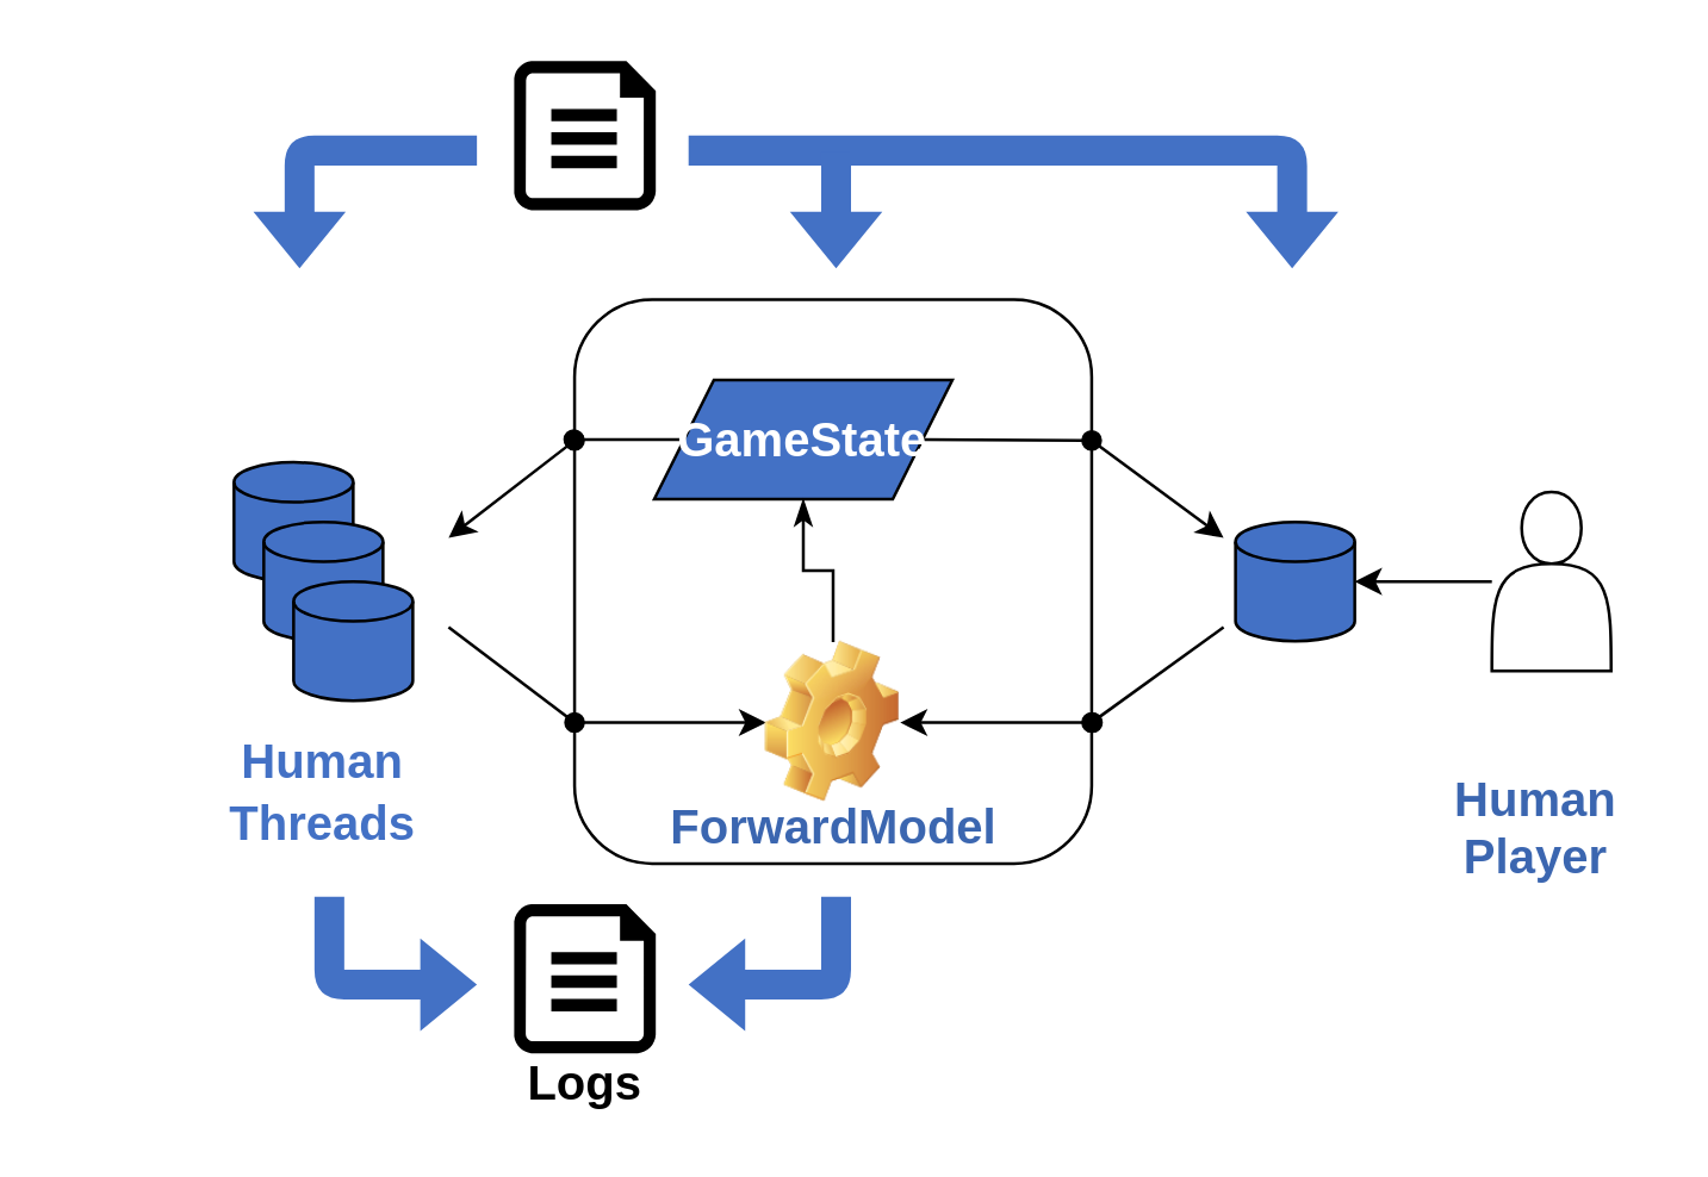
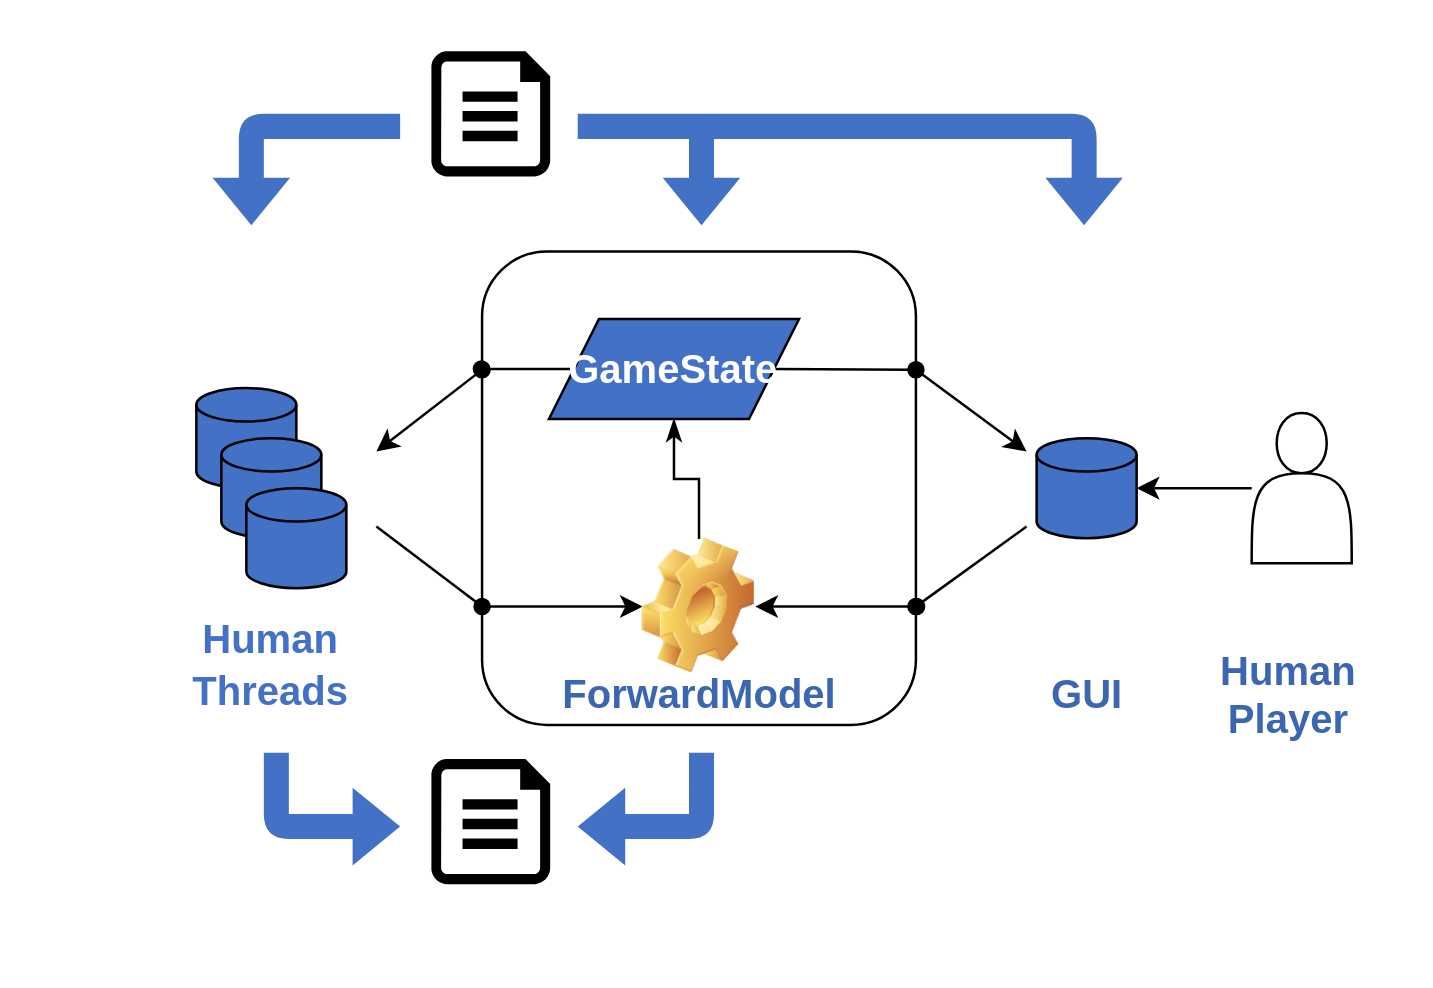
  <mxCell id="0" />
  <mxCell id="1" parent="0" />
  <mxCell id="2" value="" style="rounded=1;whiteSpace=wrap;html=1;connectable=1;allowArrows=0;snapToPoint=1;points=[[0,0.25],[0,0.75],[1,0.25],[1,0.75]]" parent="1" vertex="1"><mxGeometry x="192.26" y="100" width="173.48" height="189.33" as="geometry" /></mxCell>
  <mxCell id="3" style="edgeStyle=none;rounded=0;orthogonalLoop=1;jettySize=auto;html=1;startArrow=classic;startFill=1;endArrow=oval;endFill=1;entryX=0;entryY=0.75;entryDx=0;entryDy=0;" parent="1" source="11" target="2" edge="1"><mxGeometry relative="1" as="geometry" /></mxCell>
  <mxCell id="4" style="edgeStyle=none;rounded=0;orthogonalLoop=1;jettySize=auto;html=1;exitX=0;exitY=0.25;exitDx=0;exitDy=0;startArrow=classic;startFill=1;endArrow=oval;endFill=1;entryX=0;entryY=0.25;entryDx=0;entryDy=0;" parent="1" target="2" edge="1"><mxGeometry relative="1" as="geometry"><mxPoint x="202.26" y="147.332" as="targetPoint" /><mxPoint y="180" as="sourcePoint" x="150" /></mxGeometry></mxCell>
  <mxCell id="5" style="edgeStyle=none;rounded=0;orthogonalLoop=1;jettySize=auto;html=1;exitX=1;exitY=0.5;exitDx=0;exitDy=0;entryX=1;entryY=0.25;entryDx=0;entryDy=0;startArrow=none;startFill=0;endArrow=oval;endFill=1;fontColor=#3399FF;" parent="1" source="7" target="2" edge="1"><mxGeometry relative="1" as="geometry" /></mxCell>
  <mxCell id="6" style="edgeStyle=none;rounded=0;orthogonalLoop=1;jettySize=auto;html=1;startArrow=none;startFill=0;endArrow=oval;endFill=1;fontColor=#3399FF;exitX=0;exitY=0.5;exitDx=0;exitDy=0;" parent="1" source="7" target="2" edge="1"><mxGeometry relative="1" as="geometry" /></mxCell>
  <mxCell id="7" value="&lt;font color=&quot;#FFFFFF&quot;&gt;&lt;b&gt;&lt;font style=&quot;font-size: 16px&quot;&gt;GameState&lt;/font&gt;&lt;/b&gt;&lt;/font&gt;" style="shape=parallelogram;perimeter=parallelogramPerimeter;whiteSpace=wrap;html=1;fixedSize=1;fontColor=#3399FF;fillColor=#4371C5;" parent="1" vertex="1"><mxGeometry x="219" y="127" width="100" height="40" as="geometry" /></mxCell>
  <mxCell id="8" style="edgeStyle=orthogonalEdgeStyle;rounded=0;orthogonalLoop=1;jettySize=auto;html=1;startArrow=none;startFill=0;endArrow=classicThin;endFill=1;fontColor=#3399FF;" parent="1" source="11" target="7" edge="1"><mxGeometry relative="1" as="geometry" /></mxCell>
  <mxCell id="9" style="rounded=0;orthogonalLoop=1;jettySize=auto;html=1;exitX=1;exitY=0.5;exitDx=0;exitDy=0;startArrow=classic;startFill=1;endArrow=oval;endFill=1;fontColor=#3399FF;" parent="1" source="11" target="2" edge="1"><mxGeometry relative="1" as="geometry" /></mxCell>
  <mxCell id="10" style="rounded=0;orthogonalLoop=1;jettySize=auto;html=1;exitX=0;exitY=0.75;exitDx=0;exitDy=0;endArrow=none;endFill=0;startArrow=none;startFill=0;" parent="1" source="2" edge="1"><mxGeometry relative="1" as="geometry"><mxPoint x="202.26" y="241.997" as="sourcePoint" /><mxPoint y="210" as="targetPoint" x="150" /></mxGeometry></mxCell>
  <mxCell id="11" value="" style="shape=image;html=1;verticalLabelPosition=bottom;verticalAlign=top;imageAspect=0;image=img/clipart/Gear_128x128.png;fontColor=#3399FF;" parent="1" vertex="1"><mxGeometry x="256.5" y="215" width="45" height="54" as="geometry" /></mxCell>
  <mxCell id="12" style="rounded=0;orthogonalLoop=1;jettySize=auto;html=1;exitX=1;exitY=0.25;exitDx=0;exitDy=0;startArrow=none;startFill=0;endArrow=classic;endFill=1;fontColor=#3399FF;" parent="1" source="2" edge="1"><mxGeometry relative="1" as="geometry"><mxPoint x="410" y="180" as="targetPoint" /></mxGeometry></mxCell>
  <mxCell id="13" style="rounded=0;orthogonalLoop=1;jettySize=auto;html=1;entryX=1;entryY=0.75;entryDx=0;entryDy=0;startArrow=none;startFill=0;endArrow=oval;endFill=1;fontColor=#3399FF;" parent="1" target="2" edge="1"><mxGeometry relative="1" as="geometry"><mxPoint x="410" y="210" as="sourcePoint" /></mxGeometry></mxCell>
  <mxCell id="14" value="" style="strokeWidth=1;html=1;shape=mxgraph.flowchart.database;whiteSpace=wrap;points=[[0,0.25],[0,0.75],[1,0.5]];fillColor=#4371C5;" parent="1" vertex="1"><mxGeometry x="414" y="174.66" width="40" height="40" as="geometry" /></mxCell>
  <mxCell id="15" style="edgeStyle=orthogonalEdgeStyle;rounded=0;orthogonalLoop=1;jettySize=auto;html=1;startArrow=none;startFill=0;endArrow=classic;endFill=1;fontColor=#3399FF;entryX=1;entryY=0.5;entryDx=0;entryDy=0;" parent="1" source="16" target="14" edge="1"><mxGeometry relative="1" as="geometry"><mxPoint x="524" y="175" as="targetPoint" /></mxGeometry></mxCell>
  <mxCell id="16" value="" style="shape=actor;whiteSpace=wrap;html=1;" parent="1" vertex="1"><mxGeometry x="500" y="164.66" width="40" height="60" as="geometry" /></mxCell>
  <mxCell id="17" value="" style="shape=flexArrow;endArrow=classic;html=1;fillColor=#4371C5;strokeColor=none;" parent="1" edge="1"><mxGeometry width="50" height="50" relative="1" as="geometry"><mxPoint x="230" y="50" as="sourcePoint" /><mxPoint x="433" y="90" as="targetPoint" /><Array as="points"><mxPoint x="433" y="50" /></Array></mxGeometry></mxCell>
  <mxCell id="18" value="" style="shape=flexArrow;endArrow=classic;html=1;fillColor=#4371C5;strokeColor=none;" parent="1" edge="1"><mxGeometry width="50" height="50" relative="1" as="geometry"><mxPoint x="280" y="50" as="sourcePoint" /><mxPoint x="280" y="90" as="targetPoint" /><Array as="points"><mxPoint x="280" y="50" /></Array></mxGeometry></mxCell>
  <mxCell id="19" value="" style="shape=flexArrow;endArrow=classic;html=1;fillColor=#4371C5;strokeColor=none;" parent="1" edge="1"><mxGeometry width="50" height="50" relative="1" as="geometry"><mxPoint x="160" y="50" as="sourcePoint" /><mxPoint x="100" y="90" as="targetPoint" /><Array as="points"><mxPoint x="100" y="50" /></Array></mxGeometry></mxCell>
  <mxCell id="20" value="&lt;font color=&quot;#3B66B0&quot;&gt;&lt;b&gt;&lt;font style=&quot;font-size: 16px&quot;&gt;ForwardModel&lt;/font&gt;&lt;/b&gt;&lt;/font&gt;" style="text;html=1;strokeColor=none;fillColor=none;align=center;verticalAlign=bottom;whiteSpace=wrap;rounded=0;fontColor=#3399FF;" parent="1" vertex="1"><mxGeometry x="186.5" y="260" width="185" height="29.33" as="geometry" /></mxCell>
+ <mxCell id="21" value="&lt;font color=&quot;#3B66B0&quot;&gt;&lt;b&gt;&lt;font style=&quot;font-size: 16px&quot;&gt;GUI&lt;/font&gt;&lt;/b&gt;&lt;/font&gt;" style="text;html=1;strokeColor=none;fillColor=none;align=center;verticalAlign=bottom;whiteSpace=wrap;rounded=0;fontColor=#3399FF;" parent="1" vertex="1"><mxGeometry x="395.54" y="258" width="76.91" height="31.33" as="geometry" /></mxCell>
  <mxCell id="22" value="&lt;font color=&quot;#3B66B0&quot;&gt;&lt;b&gt;&lt;font style=&quot;font-size: 16px&quot;&gt;Human&lt;br&gt;Player&lt;br&gt;&lt;/font&gt;&lt;/b&gt;&lt;/font&gt;" style="text;html=1;strokeColor=none;fillColor=none;align=center;verticalAlign=bottom;whiteSpace=wrap;rounded=0;fontColor=#3399FF;" parent="1" vertex="1"><mxGeometry x="479" y="270" width="72" height="29.33" as="geometry" /></mxCell>
  <mxCell id="23" value="" style="group" parent="1" vertex="1" connectable="0"><mxGeometry x="20" y="154.66" width="176" height="134.67" as="geometry" /></mxCell>
  <mxCell id="24" value="&lt;font style=&quot;font-size: 16px&quot; color=&quot;#4371C5&quot;&gt;Human&lt;br&gt;Threads&lt;/font&gt;" style="text;html=1;strokeColor=none;fillColor=none;align=center;verticalAlign=bottom;whiteSpace=wrap;rounded=0;fontColor=#3399FF;fontSize=17;fontStyle=1" parent="23" vertex="1"><mxGeometry y="105.34" width="176" height="29.33" as="geometry" /></mxCell>
  <mxCell id="25" value="" style="group" parent="23" vertex="1" connectable="0"><mxGeometry x="58" width="60" height="80" as="geometry" /></mxCell>
  <mxCell id="26" value="" style="strokeWidth=1;html=1;shape=mxgraph.flowchart.database;whiteSpace=wrap;fillColor=#4371C5;" parent="25" vertex="1"><mxGeometry width="40" height="40" as="geometry" /></mxCell>
  <mxCell id="27" value="" style="strokeWidth=1;html=1;shape=mxgraph.flowchart.database;whiteSpace=wrap;fillColor=#4371C5;" parent="25" vertex="1"><mxGeometry x="10" y="20" width="40" height="40" as="geometry" /></mxCell>
  <mxCell id="28" value="" style="strokeWidth=1;html=1;shape=mxgraph.flowchart.database;whiteSpace=wrap;fillColor=#4371C5;" parent="25" vertex="1"><mxGeometry x="20" y="40" width="40" height="40" as="geometry" /></mxCell>
  <mxCell id="29" value="" style="shape=flexArrow;endArrow=classic;html=1;fillColor=#4371C5;strokeColor=none;" parent="1" edge="1"><mxGeometry width="50" height="50" relative="1" as="geometry"><mxPoint x="110" y="300" as="sourcePoint" /><mxPoint x="160" y="330" as="targetPoint" /><Array as="points"><mxPoint x="110" y="330" /></Array></mxGeometry></mxCell>
  <mxCell id="30" value="" style="shape=flexArrow;endArrow=classic;html=1;fillColor=#4371C5;strokeColor=none;" parent="1" edge="1"><mxGeometry width="50" height="50" relative="1" as="geometry"><mxPoint x="280" y="300" as="sourcePoint" /><mxPoint x="230" y="330" as="targetPoint" /><Array as="points"><mxPoint x="280" y="330" /></Array></mxGeometry></mxCell>
  <mxCell id="31" value="" style="group" parent="1" vertex="1" connectable="0"><mxGeometry x="172" y="303" width="47.5" height="70" as="geometry" /></mxCell>
  <mxCell id="32" value="" style="verticalLabelPosition=bottom;html=1;verticalAlign=top;align=center;strokeColor=none;shape=mxgraph.azure.cloud_services_configuration_file;pointerEvents=1;fillColor=#000000;" parent="31" vertex="1"><mxGeometry width="47.5" height="50" as="geometry" /></mxCell>
- <mxCell id="33" value="&lt;b&gt;&lt;font style=&quot;font-size: 16px&quot;&gt;Logs&lt;/font&gt;&lt;/b&gt;" style="text;html=1;strokeColor=none;fillColor=none;align=center;verticalAlign=middle;whiteSpace=wrap;rounded=0;" parent="31" vertex="1"><mxGeometry x="3.75" y="50" width="40" height="20" as="geometry" /></mxCell>
  <mxCell id="34" value="" style="group" parent="31" vertex="1" connectable="0"><mxGeometry y="-283" width="47.5" height="70" as="geometry" /></mxCell>
  <mxCell id="35" value="" style="verticalLabelPosition=bottom;html=1;verticalAlign=top;align=center;strokeColor=none;shape=mxgraph.azure.cloud_services_configuration_file;pointerEvents=1;fillColor=#000000;" parent="34" vertex="1"><mxGeometry width="47.5" height="50" as="geometry" /></mxCell>
